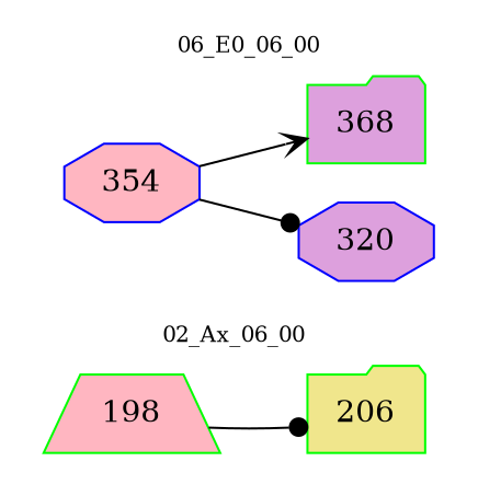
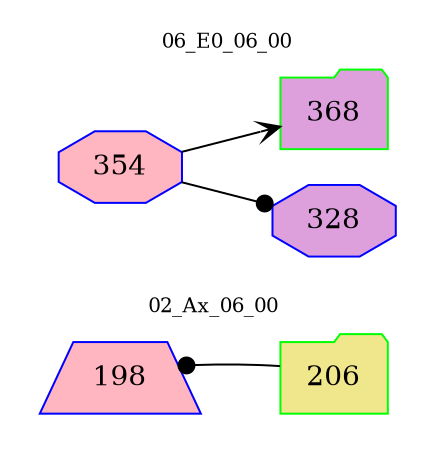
  digraph {
    rankdir=LR
    node [color=blue fillcolor=lightpink shape=folder style=filled]
    edge [arrowhead=dot color=black]
-   n1 [color=green label=198 shape=trapezium]
+   n1 [label=198 shape=trapezium]
    n2 [color=green fillcolor=khaki label=206]
    n3 [label=354 shape=octagon]
-   n4 [fillcolor=plum label=320 shape=octagon]
+   n4 [fillcolor=plum label=328 shape=octagon]
    n5 [color=green fillcolor=plum label=368]
    subgraph cluster_1 {
      color=white
      fontsize=10
      label="02_Ax_06_00"
      n1
      n2
    }
    subgraph cluster_2 {
      color=white
      fontsize=10
      label="06_E0_06_00"
      n3
      n4
      n5
    }
-   n1 -> n2
+   n2 -> n1
    n3 -> n4
    n3 -> n5 [arrowhead=vee]
  }
